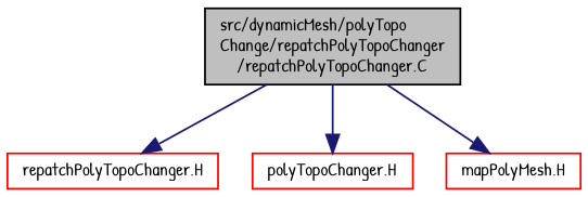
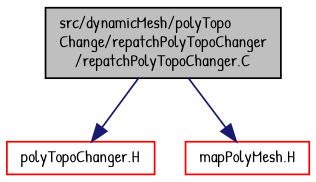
  digraph {
    fontname="Patrick Hand"
    node [color=red fontname="Patrick Hand" fontsize=10 shape=record]
    edge [color=midnightblue fontname="Patrick Hand" fontsize=10 labelfontname=FreeSans labelfontsize=10 style=solid]
    n1 [color=black fillcolor=grey75 fontcolor=black height=0.2 label="src/dynamicMesh/polyTopo\lChange/repatchPolyTopoChanger\l/repatchPolyTopoChanger.C" style=filled width=0.4]
-   n2 [height=0.2 label="repatchPolyTopoChanger.H" width=0.4]
    n3 [height=0.2 label="polyTopoChanger.H" width=0.4]
    n4 [height=0.2 label="mapPolyMesh.H" width=0.4]
-   n1 -> n2
    n1 -> n3
    n1 -> n4
  }
